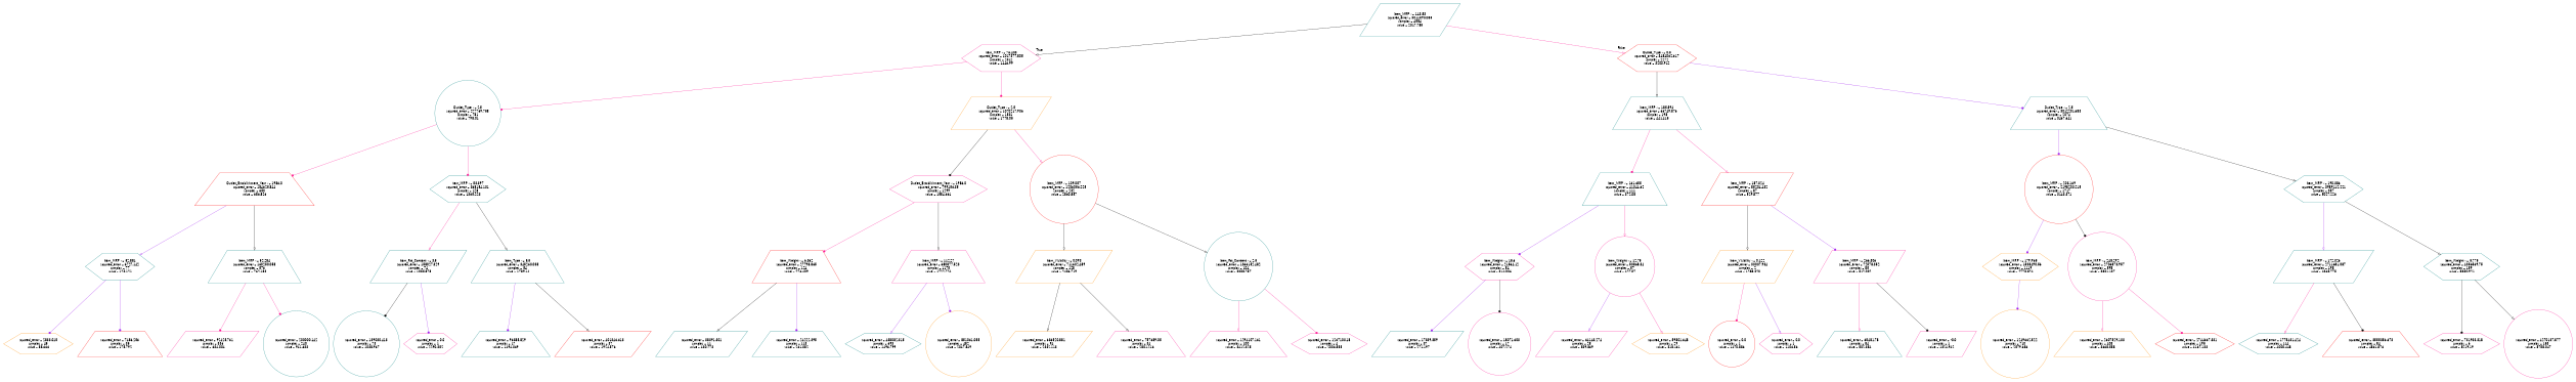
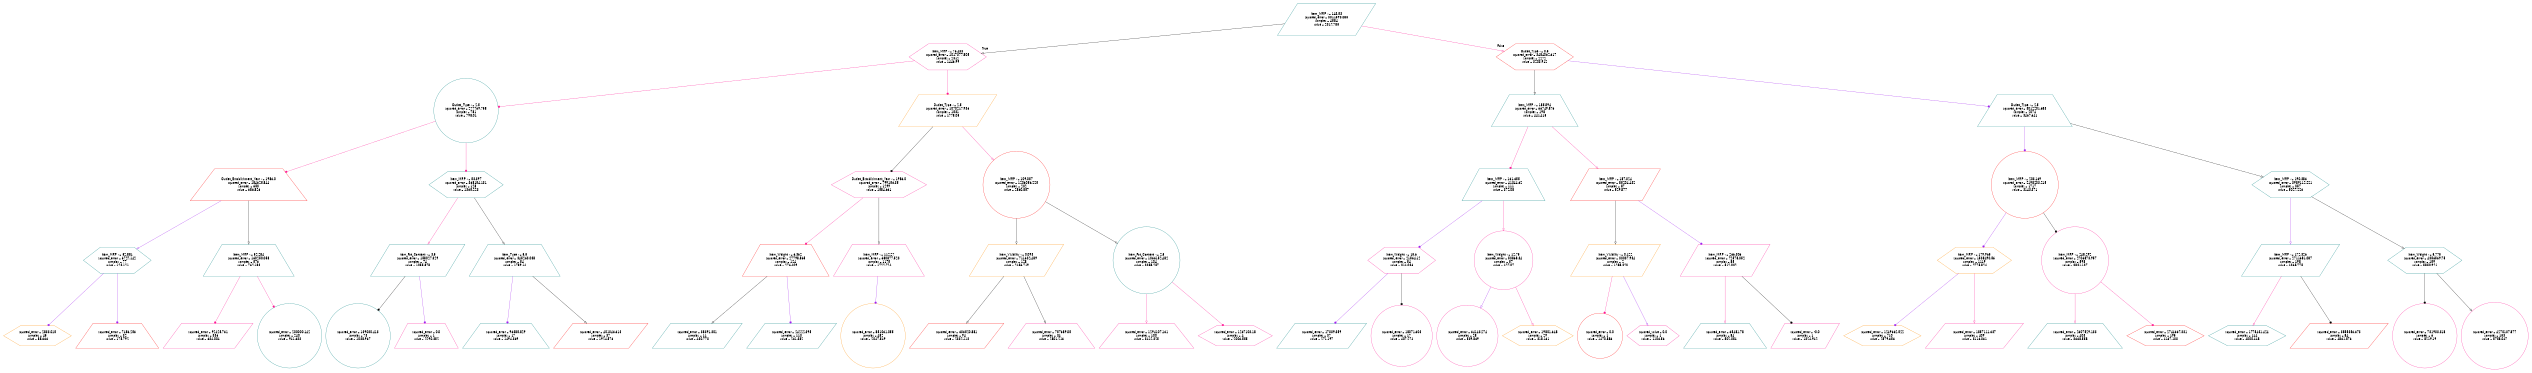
  digraph {
    fontname=Lato
    node [color=teal fontname=Lato shape=hexagon]
    edge [arrowhead=onormal color=black fontname=Lato]
    n1 [label="Item_MRP <= 143.53\nsquared_error = 3011593.085\nsamples = 4584\nvalue = 2317.785" shape=parallelogram]
    n2 [color=deeppink label="Item_MRP <= 76.433\nsquared_error = 1017377.805\nsamples = 2312\nvalue = 1446.99"]
    n3 [color=red label="Outlet_Type <= 0.5\nsquared_error = 3484062.617\nsamples = 2272\nvalue = 3203.912"]
    n4 [label="Outlet_Type <= 2.5\nsquared_error = 277769.758\nsamples = 781\nvalue = 798.01" shape=circle]
    n5 [color=darkorange label="Outlet_Type <= 2.5\nsquared_error = 1070217.936\nsamples = 1531\nvalue = 1778.05" shape=parallelogram]
    n6 [label="Item_MRP <= 185.594\nsquared_error = 66749.876\nsamples = 198\nvalue = 441.415" shape=trapezium]
    n7 [label="Outlet_Type <= 2.5\nsquared_error = 3012201.683\nsamples = 2074\nvalue = 3467.641" shape=trapezium]
    n8 [color=red label="Outlet_Establishment_Year <= 1986.0\nsquared_error = 184625.844\nsamples = 653\nvalue = 686.826" shape=trapezium]
    n9 [label="Item_MRP <= 53.397\nsquared_error = 368154.131\nsamples = 128\nvalue = 1365.223"]
    n10 [color=deeppink label="Outlet_Establishment_Year <= 1986.0\nsquared_error = 799156.35\nsamples = 1299\nvalue = 1584.661"]
    n11 [color=red label="Item_MRP <= 109.057\nsquared_error = 1206056.225\nsamples = 232\nvalue = 2860.857" shape=circle]
    n12 [label="Item_MRP <= 52.881\nsquared_error = 6727.142\nsamples = 77\nvalue = 123.121"]
    n13 [label="Item_MRP <= 52.284\nsquared_error = 160250.058\nsamples = 576\nvalue = 762.183" shape=trapezium]
    n14 [label="Item_Fat_Content <= 3.5\nsquared_error = 158027.329\nsamples = 74\nvalue = 1055.878" shape=parallelogram]
    n15 [label="Item_Type <= 5.5\nsquared_error = 345263.038\nsamples = 54\nvalue = 1789.14" shape=trapezium]
    n16 [color=darkorange label="squared_error = 2833.015\nsamples = 45\nvalue = 85.666"]
-   n17 [color=red label="squared_error = 7456.256\nsamples = 35\nvalue = 175.792" shape=trapezium]
+   n17 [color=red label="squared_error = 7456.256\nsamples = 32\nvalue = 175.792" shape=trapezium]
    n18 [color=deeppink label="squared_error = 92425.761\nsamples = 336\nvalue = 634.004" shape=parallelogram]
    n19 [label="squared_error = 200000.142\nsamples = 240\nvalue = 941.633" shape=circle]
    n20 [label="squared_error = 139030.413\nsamples = 73\nvalue = 1038.967" shape=circle]
-   n21 [color=deeppink label="squared_error = 0.0\nsamples = 1\nvalue = 2290.352"]
+   n21 [color=deeppink label="squared_error = 0.0\nsamples = 1\nvalue = 2290.352" shape=trapezium]
    n22 [label="squared_error = 96385.829\nsamples = 17\nvalue = 1494.369" shape=trapezium]
    n23 [color=red label="squared_error = 401346.613\nsamples = 37\nvalue = 1924.576" shape=parallelogram]
    n24 [color=red label="Item_Weight <= 6.362\nsquared_error = 27798.865\nsamples = 124\nvalue = 276.409" shape=trapezium]
    n25 [color=deeppink label="Item_MRP <= 112.27\nsquared_error = 680877.523\nsamples = 1175\nvalue = 1722.724" shape=trapezium]
    n26 [color=darkorange label="Item_Visibility <= 0.093\nsquared_error = 711632.489\nsamples = 128\nvalue = 2456.719" shape=parallelogram]
    n27 [label="Item_Fat_Content <= 2.5\nsquared_error = 1366152.482\nsamples = 104\nvalue = 3358.257" shape=circle]
    n28 [label="squared_error = 38391.301\nsamples = 11\nvalue = 430.773" shape=parallelogram]
-   n29 [label="squared_error = 24222.395\nsamples = 113\nvalue = 261.382" shape=trapezium]
-   n30 [label="squared_error = 438082.315\nsamples = 693\nvalue = 1496.799"]
+   n29 [label="squared_error = 24222.395\nsamples = 113\nvalue = 261.382" shape=parallelogram]
    n31 [color=darkorange label="squared_error = 851061.055\nsamples = 482\nvalue = 2047.549" shape=circle]
-   n32 [color=darkorange label="squared_error = 636520.881\nsamples = 94\nvalue = 2332.113" shape=parallelogram]
+   n32 [color=red label="squared_error = 636520.881\nsamples = 94\nvalue = 2332.113" shape=parallelogram]
    n33 [color=deeppink label="squared_error = 757689.05\nsamples = 34\nvalue = 2801.216" shape=trapezium]
    n34 [color=deeppink label="squared_error = 1294107.161\nsamples = 100\nvalue = 3412.325" shape=trapezium]
    n35 [color=deeppink label="squared_error = 1267103.18\nsamples = 4\nvalue = 2006.555"]
    n36 [label="Item_MRP <= 161.655\nsquared_error = 41344.62\nsamples = 111\nvalue = 372.08" shape=trapezium]
    n37 [color=red label="Item_MRP <= 187.324\nsquared_error = 85204.432\nsamples = 87\nvalue = 529.877" shape=parallelogram]
    n38 [color=red label="Item_MRP <= 203.169\nsquared_error = 2198203.215\nsamples = 1717\nvalue = 3143.371" shape=circle]
    n39 [label="Item_MRP <= 190.386\nsquared_error = 3989112.221\nsamples = 357\nvalue = 5027.226"]
    n40 [color=deeppink label="Item_Weight <= 15.6\nsquared_error = 21564.12\nsamples = 54\nvalue = 314.036"]
    n41 [color=deeppink label="Item_Weight <= 12.75\nsquared_error = 53868.34\nsamples = 57\nvalue = 427.07" shape=circle]
    n42 [color=darkorange label="Item_Visibility <= 0.122\nsquared_error = 33037.934\nsamples = 2\nvalue = 1288.323" shape=parallelogram]
    n43 [color=deeppink label="Item_MRP <= 266.306\nsquared_error = 72578.352\nsamples = 85\nvalue = 512.032" shape=parallelogram]
    n44 [label="squared_error = 17339.359\nsamples = 37\nvalue = 271.197" shape=parallelogram]
    n45 [color=deeppink label="squared_error = 18071.603\nsamples = 17\nvalue = 407.274" shape=circle]
-   n46 [color=deeppink label="squared_error = 64143.274\nsamples = 28\nvalue = 539.869" shape=parallelogram]
-   n47 [color=darkorange label="squared_error = 59801.648\nsamples = 29\nvalue = 318.161"]
+   n46 [color=deeppink label="squared_error = 64143.274\nsamples = 28\nvalue = 539.869" shape=circle]
+   n47 [color=darkorange label="squared_error = 19801.648\nsamples = 29\nvalue = 318.161"]
    n48 [color=red label="squared_error = 0.0\nsamples = 1\nvalue = 1470.886" shape=circle]
-   n49 [color=deeppink label="squared_error = 0.0\nsamples = 1\nvalue = 1106.56"]
+   n49 [color=deeppink label="squared_value = 0.0\nsamples = 1\nvalue = 1106.56"]
    n50 [label="squared_error = 65481.78\nsamples = 84\nvalue = 502.354" shape=trapezium]
    n51 [color=deeppink label="squared_error = -0.0\nsamples = 1\nvalue = 1324.942" shape=parallelogram]
    n52 [color=darkorange label="Item_MRP <= 179.965\nsquared_error = 1538490.56\nsamples = 1119\nvalue = 2775.824"]
    n53 [color=deeppink label="Item_MRP <= 248.292\nsquared_error = 2706873.957\nsamples = 598\nvalue = 3831.137" shape=circle]
    n54 [label="Item_MRP <= 172.326\nsquared_error = 2711681.087\nsamples = 198\nvalue = 4365.775" shape=parallelogram]
    n55 [label="Item_Weight <= 5.775\nsquared_error = 4356569.75\nsamples = 159\nvalue = 5850.921"]
-   n56 [color=darkorange label="squared_error = 1249662.522\nsamples = 710\nvalue = 2579.656" shape=circle]
-   n58 [color=darkorange label="squared_error = 2607529.133\nsamples = 403\nvalue = 3668.558" shape=trapezium]
+   n56 [color=darkorange label="squared_error = 1249662.522\nsamples = 710\nvalue = 2579.656"]
+   n57 [color=deeppink label="squared_error = 1857111.637\nsamples = 409\nvalue = 3116.361" shape=parallelogram]
+   n58 [label="squared_error = 2607529.133\nsamples = 403\nvalue = 3668.558" shape=trapezium]
    n59 [color=red label="squared_error = 2744667.331\nsamples = 195\nvalue = 4167.133"]
    n60 [label="squared_error = 1775431.424\nsamples = 114\nvalue = 4000.448"]
-   n61 [color=red label="squared_error = 3555356.673\nsamples = 84\nvalue = 4861.576" shape=trapezium]
-   n62 [color=deeppink label="squared_error = 731933.318\nsamples = 6\nvalue = 8219.19"]
+   n61 [color=red label="squared_error = 3555356.673\nsamples = 84\nvalue = 4861.576" shape=parallelogram]
+   n62 [color=deeppink label="squared_error = 731933.318\nsamples = 6\nvalue = 8219.19" shape=circle]
    n63 [color=deeppink label="squared_error = 4270137.877\nsamples = 153\nvalue = 5758.047" shape=circle]
    n1 -> n2 [headlabel=True labelangle=45 labeldistance=2.5]
    n1 -> n3 [color=deeppink headlabel=False labelangle=-45 labeldistance=2.5]
    n2 -> n4 [arrowhead=dot color=deeppink]
    n2 -> n5 [arrowhead=dot color=deeppink]
    n3 -> n6
    n3 -> n7 [arrowhead=dot color=purple]
    n4 -> n8 [arrowhead=dot color=deeppink]
    n4 -> n9 [arrowhead=dot color=deeppink]
    n5 -> n10 [arrowhead=dot]
    n5 -> n11 [color=deeppink]
    n6 -> n36 [arrowhead=dot color=deeppink]
    n6 -> n37 [color=deeppink]
    n7 -> n38 [arrowhead=dot color=purple]
    n7 -> n39
    n8 -> n12 [color=purple]
    n8 -> n13
    n9 -> n14 [color=deeppink]
    n9 -> n15
    n10 -> n24 [arrowhead=dot color=deeppink]
    n10 -> n25
    n11 -> n26
    n11 -> n27
    n12 -> n16 [arrowhead=dot color=purple]
    n12 -> n17 [arrowhead=dot color=purple]
    n13 -> n18 [arrowhead=dot color=deeppink]
    n13 -> n19 [arrowhead=dot color=deeppink]
    n14 -> n20 [arrowhead=dot]
    n14 -> n21 [arrowhead=dot color=purple]
    n15 -> n22 [arrowhead=dot color=purple]
    n15 -> n23
    n24 -> n28
    n24 -> n29 [arrowhead=dot color=purple]
-   n25 -> n30 [color=purple]
    n25 -> n31 [arrowhead=dot color=purple]
    n26 -> n32
    n26 -> n33
    n27 -> n34 [color=deeppink]
    n27 -> n35 [arrowhead=dot color=deeppink]
    n36 -> n40 [arrowhead=dot color=purple]
    n36 -> n41 [color=deeppink]
    n37 -> n42
    n37 -> n43 [arrowhead=dot color=purple]
    n38 -> n52 [arrowhead=dot color=purple]
    n38 -> n53 [arrowhead=dot]
    n39 -> n54 [color=purple]
    n39 -> n55
    n40 -> n44 [arrowhead=dot color=purple]
    n40 -> n45 [arrowhead=dot]
    n41 -> n46 [color=purple]
    n41 -> n47 [color=deeppink]
    n42 -> n48 [arrowhead=dot color=deeppink]
    n42 -> n49 [color=purple]
    n43 -> n50 [color=deeppink]
    n43 -> n51 [arrowhead=dot]
    n52 -> n56 [arrowhead=dot color=purple]
+   n52 -> n57 [color=deeppink]
    n53 -> n58 [color=deeppink]
    n53 -> n59 [arrowhead=dot color=deeppink]
    n54 -> n60 [color=deeppink]
    n54 -> n61 [arrowhead=dot]
    n55 -> n62 [arrowhead=dot]
    n55 -> n63
  }
